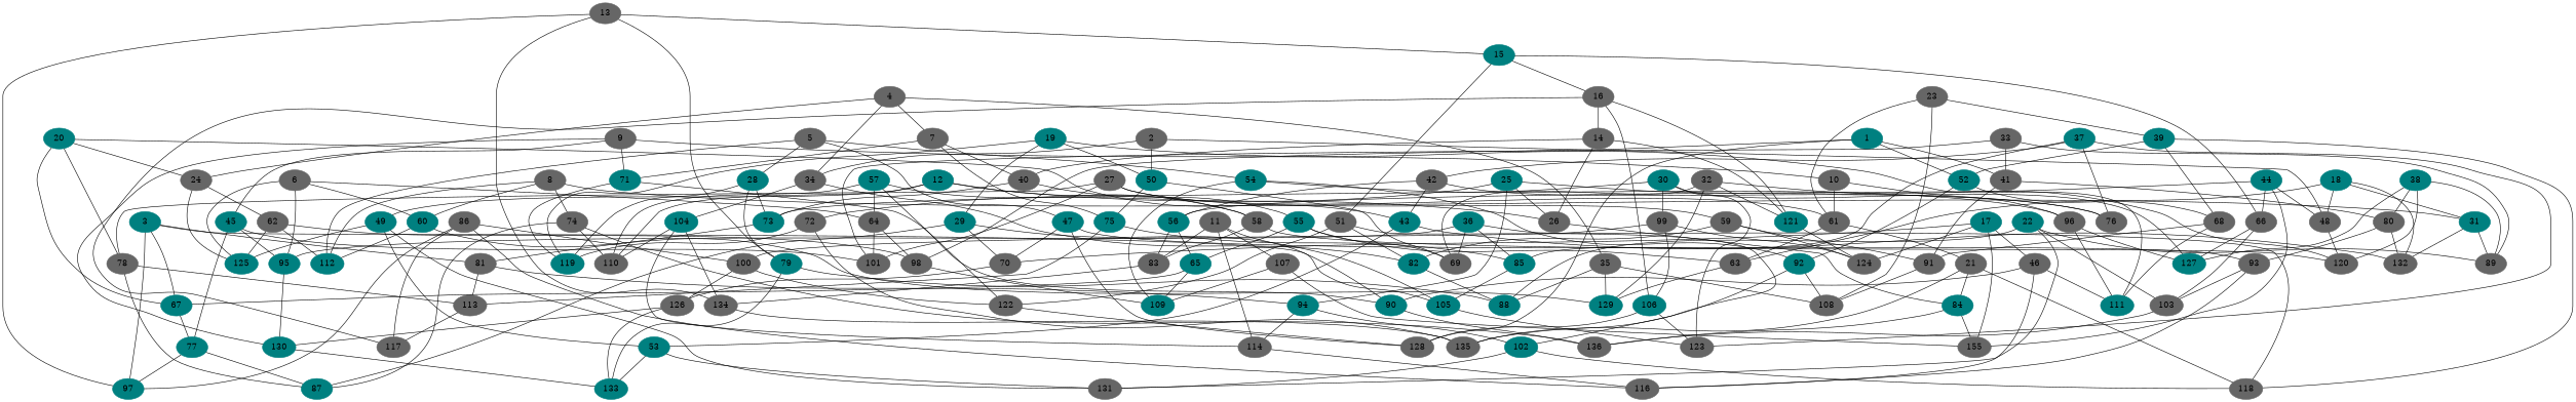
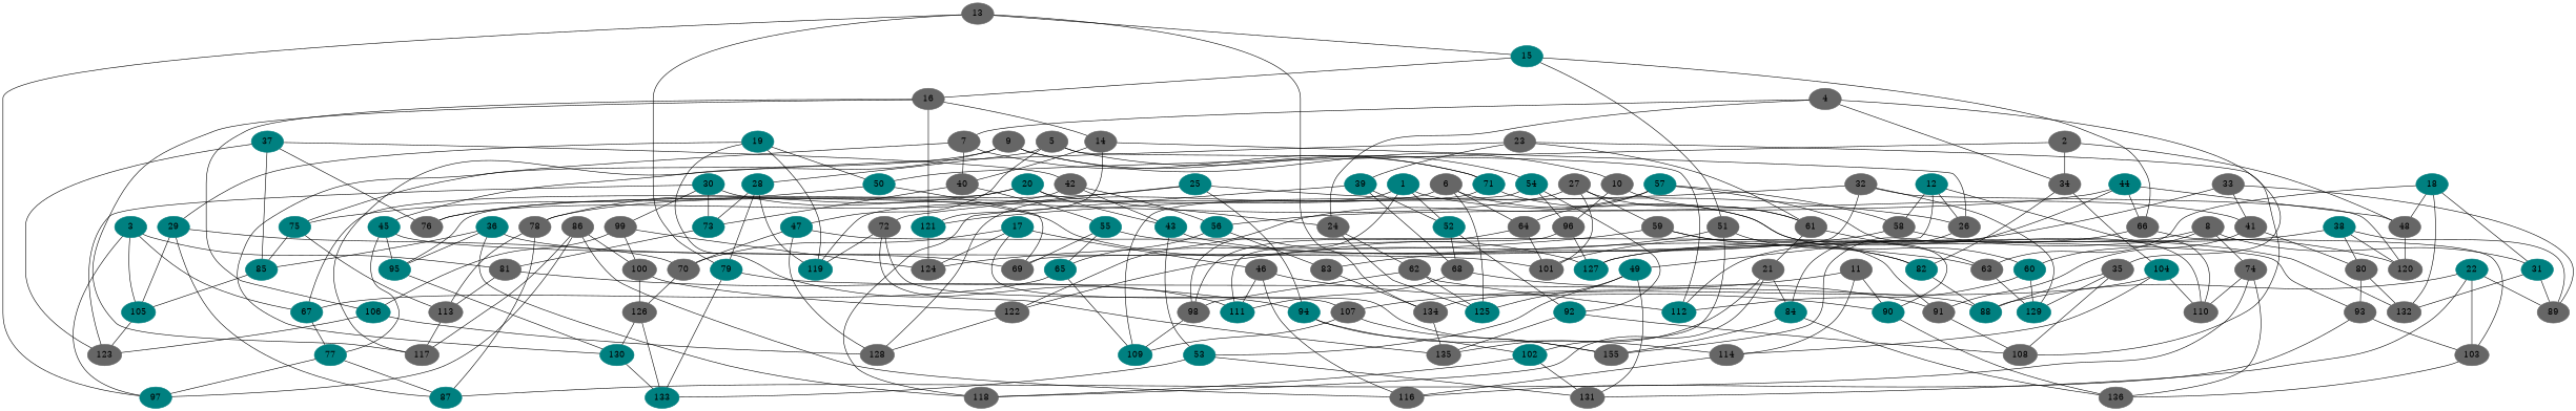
  graph {
    node [color=gray40 style=filled]
    1 [color=teal]
    41
    52 [color=teal]
    98
    128
    80
    91
    68
    92 [color=teal]
    109 [color=teal]
    2
    34
    48
    50 [color=teal]
    84 [color=teal]
    21
    118
    135
    82 [color=teal]
    104 [color=teal]
    120
    75 [color=teal]
    69
    3 [color=teal]
    67 [color=teal]
    81
    97 [color=teal]
    105 [color=teal]
    77 [color=teal]
    94 [color=teal]
    113
    123
    4
    7
    24
    35
    40
    71 [color=teal]
    125 [color=teal]
    62
    88 [color=teal]
    108
    129 [color=teal]
    28 [color=teal]
    5
    47 [color=teal]
    54 [color=teal]
    112 [color=teal]
    79 [color=teal]
    119 [color=teal]
    73 [color=teal]
    70
    93
    96
    60 [color=teal]
    6
    64
    95 [color=teal]
    101
    130 [color=teal]
    55 [color=teal]
    90 [color=teal]
    85 [color=teal]
    8
    31 [color=teal]
    74
    132
    89
    110
    87 [color=teal]
    136
    9
    10
    45 [color=teal]
    61
    133 [color=teal]
    14
    26
    121 [color=teal]
    63
    111 [color=teal]
    127 [color=teal]
    11
    83
    107
    114
    134
    n88 [label=155]
    116
    12 [color=teal]
    49 [color=teal]
    58
    131
    53 [color=teal]
    13
    15 [color=teal]
    16
    51
    66
    124
    106 [color=teal]
    117
    102 [color=teal]
    122
    103
    17 [color=teal]
    46
    126
    18 [color=teal]
    19 [color=teal]
    29 [color=teal]
    20 [color=teal]
    43 [color=teal]
    78
    22 [color=teal]
    23
    39 [color=teal]
    25 [color=teal]
    72
    76
    27
    59
    30 [color=teal]
    99
    100
    32
    33
    36 [color=teal]
    37 [color=teal]
    42
    56 [color=teal]
    38 [color=teal]
    65 [color=teal]
    44 [color=teal]
    57 [color=teal]
    86
    1 -- 41
    1 -- 52
    1 -- 98
    1 -- 128
    41 -- 80
    41 -- 91
    52 -- 68
    52 -- 92
    98 -- 109
    80 -- 93
    80 -- 132
    91 -- 108
    68 -- 91
    68 -- 111
    92 -- 135
    92 -- 108
    2 -- 34
    2 -- 48
    2 -- 50
    34 -- 82
    34 -- 104
    48 -- 120
    50 -- 75
    50 -- 69
    84 -- 136
    84 -- n88
    21 -- 84
    21 -- 118
    21 -- 135
    82 -- 88
    104 -- 110
    104 -- 114
    104 -- 134
    75 -- 113
    75 -- 85
    3 -- 67
    3 -- 81
    3 -- 97
    3 -- 105
    67 -- 77
    81 -- 94
    81 -- 113
    105 -- 123
    77 -- 97
    77 -- 87
    94 -- 114
    94 -- 102
    113 -- 117
    4 -- 34
    4 -- 7
    4 -- 24
    4 -- 35
    7 -- 75
    7 -- 40
    7 -- 71
    24 -- 125
    24 -- 62
    35 -- 88
    35 -- 108
    35 -- 129
    40 -- 73
    40 -- 55
    71 -- 119
    71 -- 90
    62 -- 98
    62 -- 125
    62 -- 112
    28 -- 79
    28 -- 119
    28 -- 73
    5 -- 28
    5 -- 47
    5 -- 54
    5 -- 112
    47 -- 128
    47 -- 70
    47 -- 93
    54 -- 92
    54 -- 109
    54 -- 96
    79 -- 88
    79 -- 133
    73 -- 81
    70 -- 126
    93 -- 116
    93 -- 103
    96 -- 111
    96 -- 127
    60 -- 129
    60 -- 112
    6 -- 125
    6 -- 60
    6 -- 64
    6 -- 95
    64 -- 98
    64 -- 101
    95 -- 130
    130 -- 133
    55 -- 69
    55 -- 63
    55 -- 65
    90 -- 136
    85 -- 105
    8 -- 112
    8 -- 60
    8 -- 31
    8 -- 74
    31 -- 132
    31 -- 89
    74 -- 110
    74 -- 87
    74 -- 136
    9 -- 71
    9 -- 130
    9 -- 10
    9 -- 45
    10 -- 96
    10 -- 61
    45 -- 77
    45 -- 95
    45 -- 101
    61 -- 21
    61 -- 63
    14 -- 40
    14 -- 26
    14 -- 121
    26 -- 84
    121 -- 124
    63 -- 129
    11 -- 90
-   11 -- 83
    11 -- 107
    11 -- 114
    83 -- 134
    107 -- 109
    107 -- n88
    114 -- 116
    134 -- 135
    12 -- 110
    12 -- 26
    12 -- 49
    12 -- 58
    49 -- 125
    49 -- 131
    49 -- 53
    58 -- 120
    58 -- 83
    53 -- 133
    53 -- 131
    13 -- 97
    13 -- 79
    13 -- 134
    13 -- 15
    15 -- 16
    15 -- 51
    15 -- 66
    16 -- 14
    16 -- 121
    16 -- 106
    16 -- 117
    51 -- 82
    51 -- 102
    51 -- 122
    66 -- 127
    66 -- 103
    106 -- 128
    106 -- 123
    102 -- 118
    102 -- 131
    122 -- 128
    103 -- 136
    17 -- 70
    17 -- n88
    17 -- 124
    17 -- 46
    46 -- 90
    46 -- 111
    46 -- 116
    126 -- 130
    126 -- 133
    18 -- 48
    18 -- 31
    18 -- 132
    18 -- 63
    19 -- 50
    19 -- 119
    19 -- 111
    19 -- 29
    29 -- 105
    29 -- 70
    29 -- 87
    20 -- 67
    20 -- 24
    20 -- 43
    20 -- 78
    43 -- 132
    43 -- 53
    78 -- 113
    78 -- 87
    22 -- 88
    22 -- 89
    22 -- 131
    22 -- 103
    23 -- 108
    23 -- 61
+   23 -- 117
    23 -- 39
    39 -- 52
    39 -- 68
    39 -- 118
    25 -- 94
    25 -- 26
    25 -- 72
    25 -- 76
    72 -- 135
    72 -- 119
+   72 -- 107
    27 -- 101
    27 -- 61
    27 -- 78
    27 -- 59
    59 -- 91
    59 -- 82
    59 -- 124
    30 -- 123
    30 -- 73
    30 -- 127
    30 -- 99
    99 -- 124
    99 -- 106
    99 -- 100
    100 -- 122
    100 -- 126
    32 -- 120
    32 -- 69
    32 -- 129
    32 -- 121
    33 -- 41
    33 -- 101
    33 -- 89
    36 -- 118
    36 -- 69
    36 -- 95
    36 -- 85
    37 -- 123
    37 -- 85
    37 -- 76
    37 -- 42
    42 -- 43
    42 -- 76
    42 -- 56
    56 -- 83
    56 -- 65
    38 -- 80
    38 -- 120
    38 -- 89
    38 -- 127
    65 -- 109
    65 -- 67
    44 -- 48
    44 -- n88
    44 -- 66
    44 -- 56
    57 -- 64
    57 -- 110
    57 -- 58
    57 -- 122
    86 -- 97
    86 -- 116
    86 -- 117
    86 -- 100
  }
